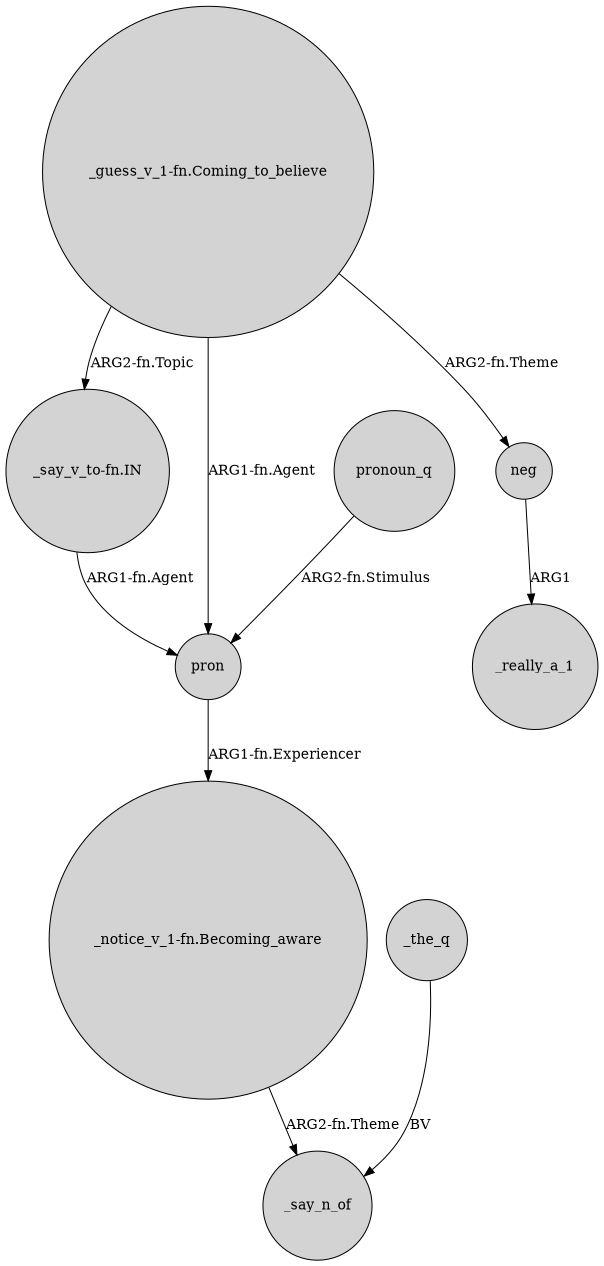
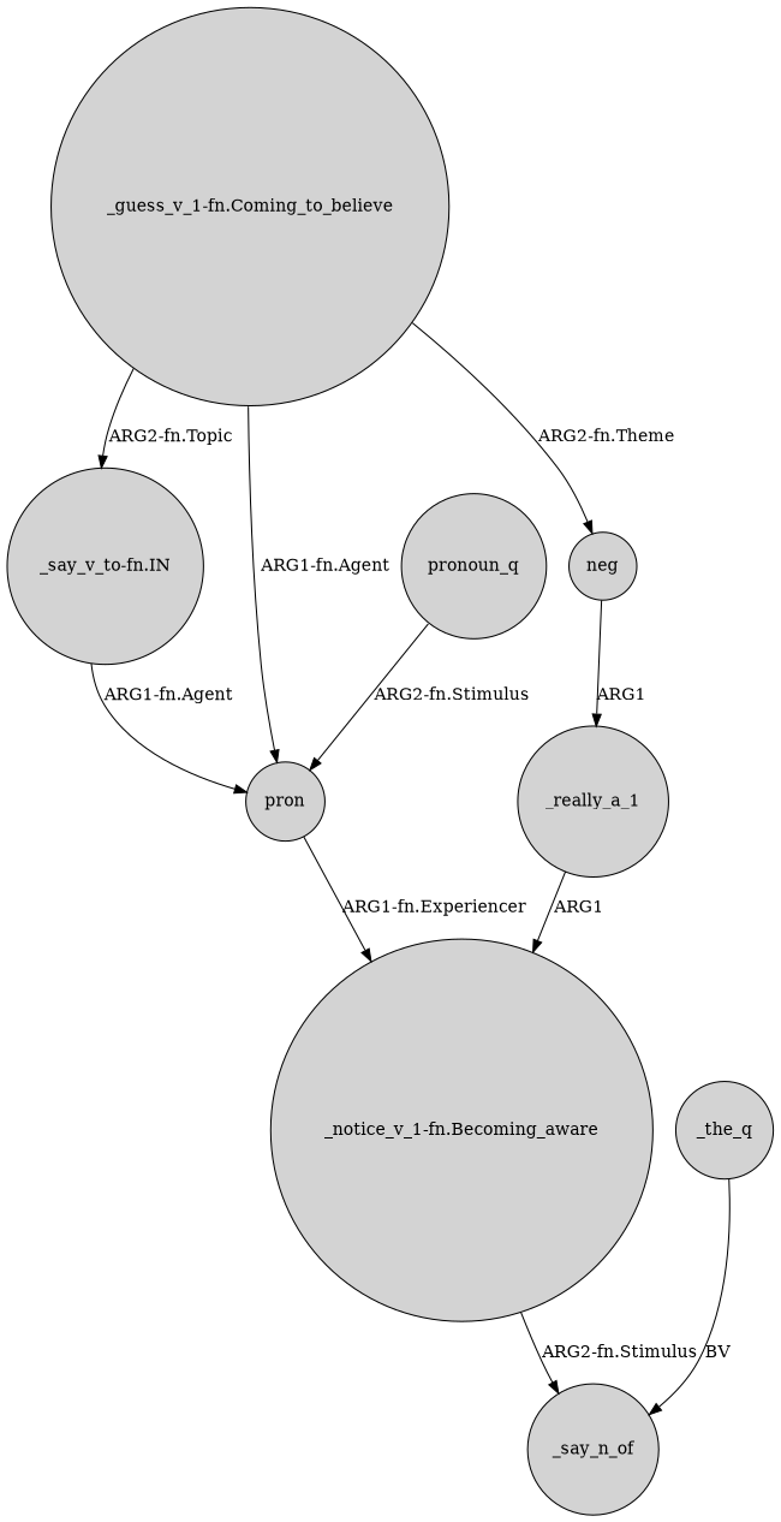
  digraph {
    node [shape=circle style=filled]
    n1 [label=_say_n_of]
    "_notice_v_1-fn.Becoming_aware"
    pron
    "_say_v_to-fn.IN"
    "_guess_v_1-fn.Coming_to_believe"
    neg
    _really_a_1
    _the_q
    pronoun_q
-   "_notice_v_1-fn.Becoming_aware" -> n1 [label="ARG2-fn.Theme"]
+   "_notice_v_1-fn.Becoming_aware" -> n1 [label="ARG2-fn.Stimulus"]
    pron -> "_notice_v_1-fn.Becoming_aware" [label="ARG1-fn.Experiencer"]
    "_say_v_to-fn.IN" -> pron [label="ARG1-fn.Agent"]
    "_guess_v_1-fn.Coming_to_believe" -> pron [label="ARG1-fn.Agent"]
    "_guess_v_1-fn.Coming_to_believe" -> "_say_v_to-fn.IN" [label="ARG2-fn.Topic"]
    "_guess_v_1-fn.Coming_to_believe" -> neg [label="ARG2-fn.Theme"]
    neg -> _really_a_1 [label=ARG1]
+   _really_a_1 -> "_notice_v_1-fn.Becoming_aware" [label=ARG1]
    _the_q -> n1 [label=BV]
    pronoun_q -> pron [label="ARG2-fn.Stimulus"]
  }
